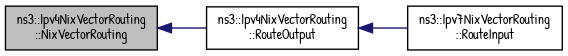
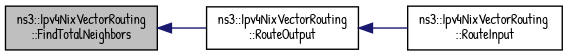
  digraph {
    fontname="Patrick Hand"
    rankdir=LR
    node [color=black fillcolor=white fontname="Patrick Hand" fontsize=10 shape=record style=filled]
    edge [color=midnightblue dir=back fontname="Patrick Hand" fontsize=10 labelfontname=Helvetica labelfontsize=10 style=solid]
-   n1 [fillcolor=grey75 fontcolor=black height=0.2 label="ns3::Ipv4NixVectorRouting\l::NixVectorRouting" width=0.4]
+   n1 [fillcolor=grey75 fontcolor=black height=0.2 label="ns3::Ipv4NixVectorRouting\l::FindTotalNeighbors" width=0.4]
    n2 [height=0.2 label="ns3::Ipv4NixVectorRouting\l::RouteOutput" width=0.4]
-   n3 [height=0.2 label="ns3::Ipv7NixVectorRouting\l::RouteInput" width=0.4]
+   n3 [height=0.2 label="ns3::Ipv4NixVectorRouting\l::RouteInput" width=0.4]
    n1 -> n2
    n2 -> n3
  }
